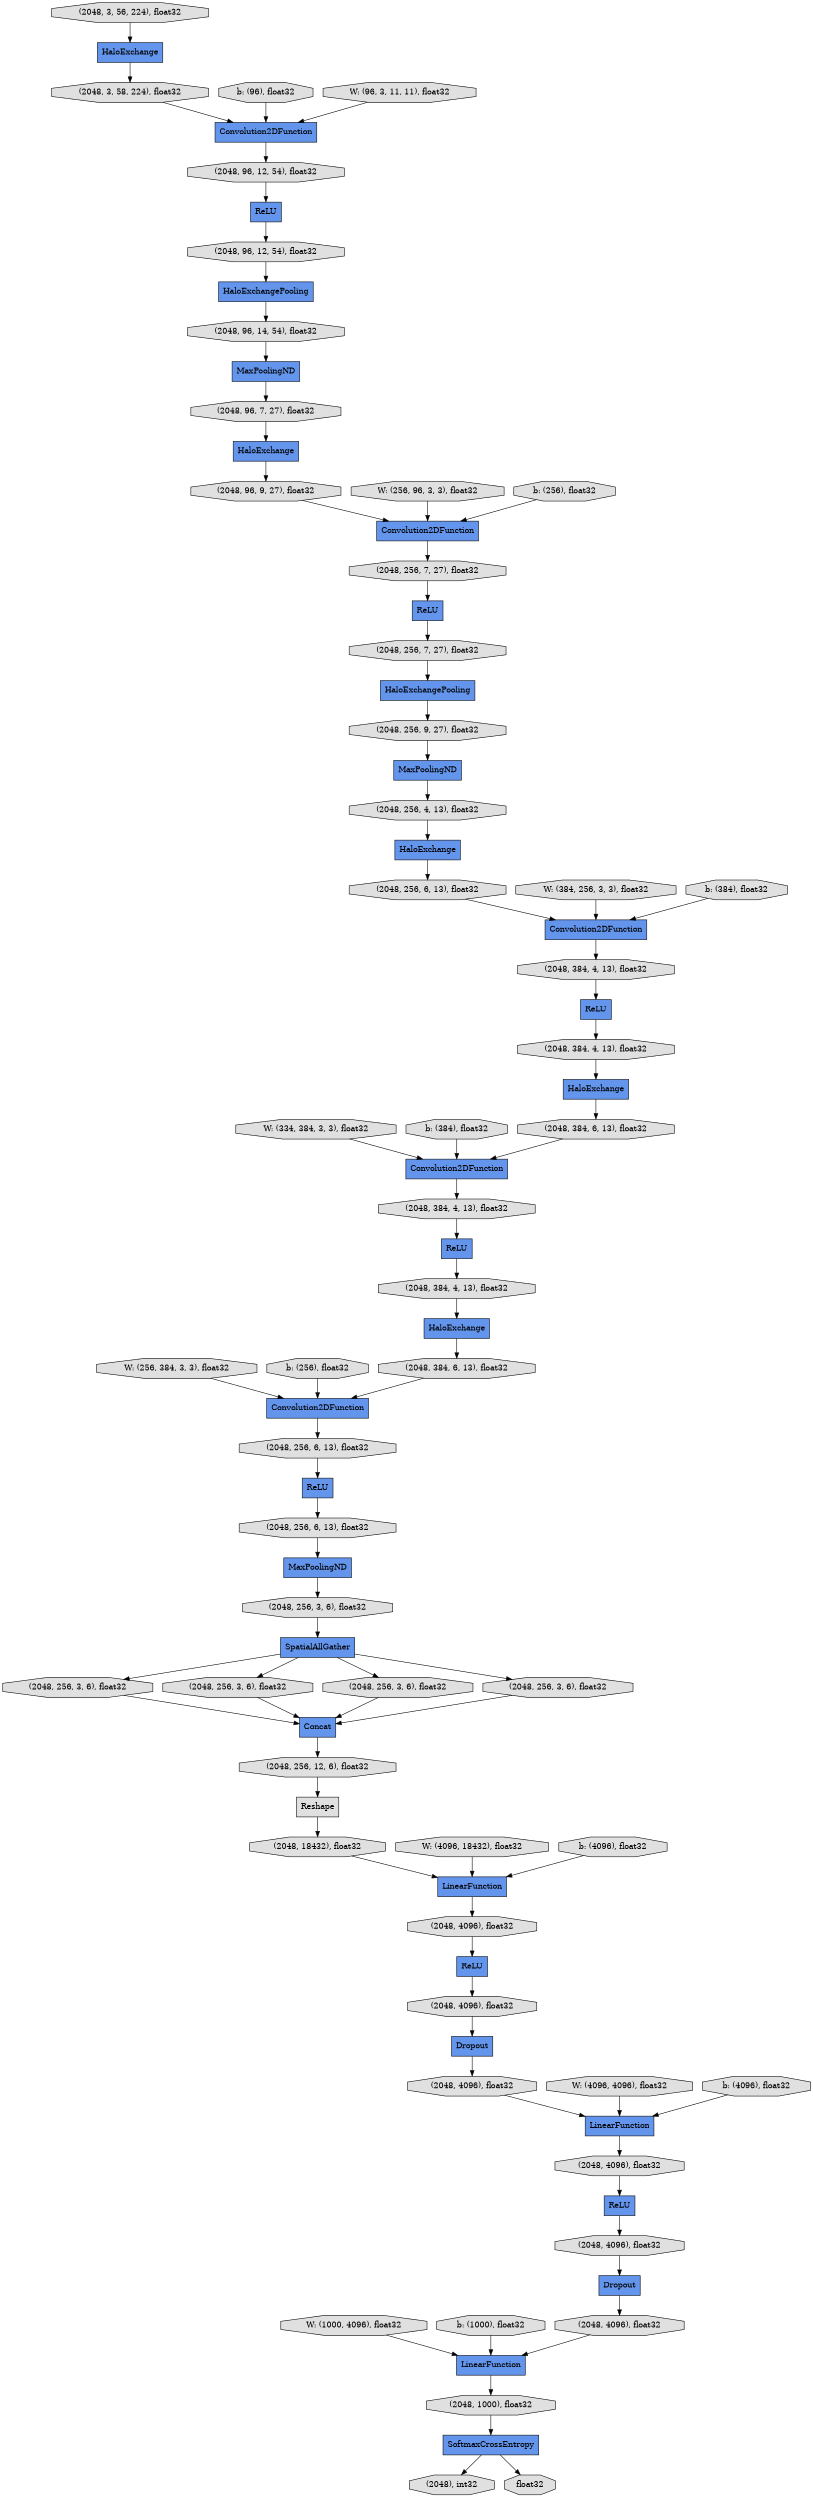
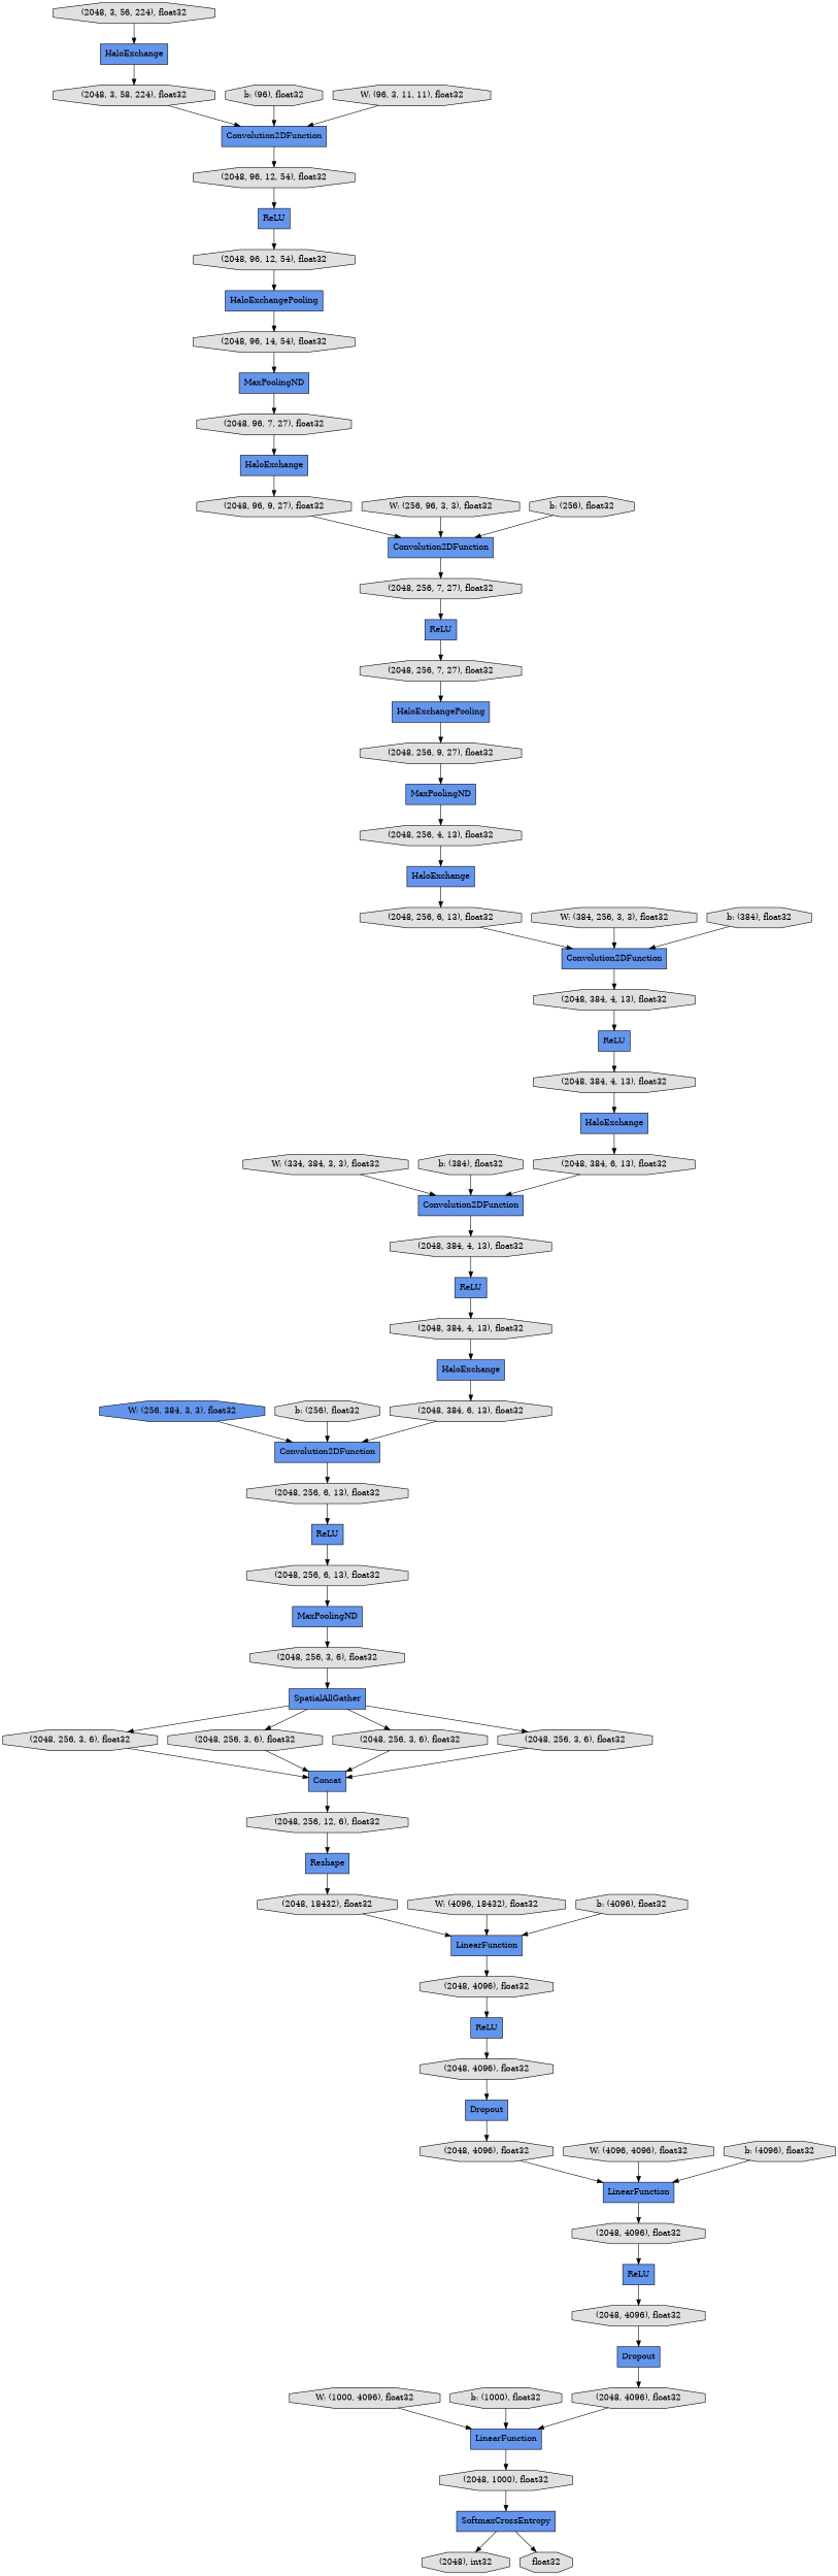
  digraph {
    fontname="DejaVu Serif"
    rankdir=TB
    node [fillcolor="#E0E0E0" fontname="DejaVu Serif" shape=octagon style=filled]
    edge [fontname="DejaVu Serif"]
    n1 [fillcolor="#6495ED" label=Dropout shape=record]
    n2 [label="(2048, 4096), float32"]
    n3 [fillcolor="#6495ED" label=LinearFunction shape=record]
    n4 [fillcolor="#6495ED" label=Dropout shape=record]
    n5 [label="(2048, 4096), float32"]
    n6 [fillcolor="#6495ED" label=LinearFunction shape=record]
    n7 [label="(2048, 4096), float32"]
    n8 [label="W: (334, 384, 3, 3), float32"]
    n9 [fillcolor="#6495ED" label=Convolution2DFunction shape=record]
    n10 [label="(2048, 384, 4, 13), float32"]
    n11 [label="(2048, 256, 3, 6), float32"]
    n12 [fillcolor="#6495ED" label=Concat shape=record]
    n13 [label="(2048, 256, 12, 6), float32"]
    n14 [fillcolor="#6495ED" label=ReLU shape=record]
    n15 [label="(2048, 384, 4, 13), float32"]
    n16 [fillcolor="#6495ED" label=HaloExchange shape=record]
    n17 [label="(2048), int32"]
    n18 [fillcolor="#6495ED" label=SoftmaxCrossEntropy shape=record]
    n19 [label=float32]
    n20 [label="b: (384), float32"]
-   n21 [label=Reshape shape=record]
+   n21 [fillcolor="#6495ED" label=Reshape shape=record]
    n22 [label="(2048, 18432), float32"]
    n23 [fillcolor="#6495ED" label=ReLU shape=record]
    n24 [label="(2048, 256, 7, 27), float32"]
    n25 [fillcolor="#6495ED" label=HaloExchangePooling shape=record]
    n26 [label="(2048, 4096), float32"]
    n27 [fillcolor="#6495ED" label=ReLU shape=record]
-   n28 [label="W: (256, 384, 3, 3), float32"]
+   n28 [fillcolor="#6495ED" label="W: (256, 384, 3, 3), float32"]
    n29 [fillcolor="#6495ED" label=Convolution2DFunction shape=record]
    n30 [label="(2048, 256, 6, 13), float32"]
    n31 [label="(2048, 96, 12, 54), float32"]
    n32 [fillcolor="#6495ED" label=ReLU shape=record]
    n33 [label="(2048, 96, 12, 54), float32"]
    n34 [label="(2048, 256, 9, 27), float32"]
    n35 [fillcolor="#6495ED" label=MaxPoolingND shape=record]
    n36 [label="(2048, 4096), float32"]
    n37 [fillcolor="#6495ED" label=ReLU shape=record]
    n38 [label="b: (256), float32"]
    n39 [label="(2048, 256, 4, 13), float32"]
    n40 [fillcolor="#6495ED" label=HaloExchange shape=record]
    n41 [label="(2048, 256, 6, 13), float32"]
    n42 [fillcolor="#6495ED" label=LinearFunction shape=record]
    n43 [label="(2048, 384, 6, 13), float32"]
    n44 [label="(2048, 1000), float32"]
    n45 [label="W: (4096, 18432), float32"]
    n46 [label="(2048, 96, 9, 27), float32"]
    n47 [fillcolor="#6495ED" label=Convolution2DFunction shape=record]
    n48 [label="(2048, 256, 7, 27), float32"]
    n49 [label="b: (4096), float32"]
    n50 [fillcolor="#6495ED" label=Convolution2DFunction shape=record]
    n51 [label="(2048, 4096), float32"]
    n52 [fillcolor="#6495ED" label=HaloExchange shape=record]
    n53 [label="(2048, 3, 58, 224), float32"]
    n54 [fillcolor="#6495ED" label=Convolution2DFunction shape=record]
    n55 [label="W: (4096, 4096), float32"]
    n56 [label="b: (96), float32"]
    n57 [fillcolor="#6495ED" label=ReLU shape=record]
    n58 [label="(2048, 384, 4, 13), float32"]
    n59 [fillcolor="#6495ED" label=HaloExchange shape=record]
    n60 [label="b: (4096), float32"]
    n61 [label="W: (1000, 4096), float32"]
    n62 [fillcolor="#6495ED" label=HaloExchangePooling shape=record]
    n63 [label="(2048, 96, 14, 54), float32"]
    n64 [label="W: (256, 96, 3, 3), float32"]
    n65 [label="(2048, 256, 3, 6), float32"]
    n66 [label="(2048, 3, 56, 224), float32"]
    n67 [label="(2048, 96, 7, 27), float32"]
    n68 [fillcolor="#6495ED" label=HaloExchange shape=record]
    n69 [label="b: (1000), float32"]
    n70 [label="(2048, 384, 4, 13), float32"]
    n71 [label="b: (256), float32"]
    n72 [label="(2048, 256, 3, 6), float32"]
    n73 [fillcolor="#6495ED" label=MaxPoolingND shape=record]
    n74 [label="(2048, 256, 3, 6), float32"]
    n75 [label="W: (384, 256, 3, 3), float32"]
    n76 [label="b: (384), float32"]
    n77 [fillcolor="#6495ED" label=SpatialAllGather shape=record]
    n78 [label="(2048, 256, 3, 6), float32"]
    n79 [label="(2048, 256, 6, 13), float32"]
    n80 [fillcolor="#6495ED" label=MaxPoolingND shape=record]
    n81 [label="(2048, 384, 6, 13), float32"]
    n82 [fillcolor="#6495ED" label=ReLU shape=record]
    n83 [label="W: (96, 3, 11, 11), float32"]
    n1 -> n2
    n2 -> n3
    n3 -> n44
    n4 -> n5
    n5 -> n6
    n6 -> n26
    n7 -> n4
    n8 -> n9
    n9 -> n10
    n10 -> n57
    n11 -> n12
    n12 -> n13
    n13 -> n21
    n14 -> n15
    n15 -> n16
    n16 -> n43
    n18 -> n17
    n18 -> n19
    n20 -> n9
    n21 -> n22
    n22 -> n42
    n23 -> n24
    n24 -> n25
    n25 -> n34
    n26 -> n27
    n27 -> n51
    n28 -> n29
    n29 -> n30
    n30 -> n82
    n31 -> n32
    n32 -> n33
    n33 -> n62
    n34 -> n35
    n35 -> n39
    n36 -> n37
    n37 -> n7
    n38 -> n29
    n39 -> n40
    n40 -> n41
    n41 -> n50
    n42 -> n36
    n43 -> n9
    n44 -> n18
    n45 -> n42
    n46 -> n47
    n47 -> n48
    n48 -> n23
    n49 -> n42
    n50 -> n70
    n51 -> n1
    n52 -> n53
    n53 -> n54
    n54 -> n31
    n55 -> n6
    n56 -> n54
    n57 -> n58
    n58 -> n59
    n59 -> n81
    n60 -> n6
    n61 -> n3
    n62 -> n63
    n63 -> n73
    n64 -> n47
    n65 -> n12
    n66 -> n52
    n67 -> n68
    n68 -> n46
    n69 -> n3
    n70 -> n14
    n71 -> n47
    n72 -> n12
    n73 -> n67
    n74 -> n12
    n75 -> n50
    n76 -> n50
    n77 -> n11
    n77 -> n65
    n77 -> n72
    n77 -> n74
    n78 -> n77
    n79 -> n80
    n80 -> n78
    n81 -> n29
    n82 -> n79
    n83 -> n54
  }
